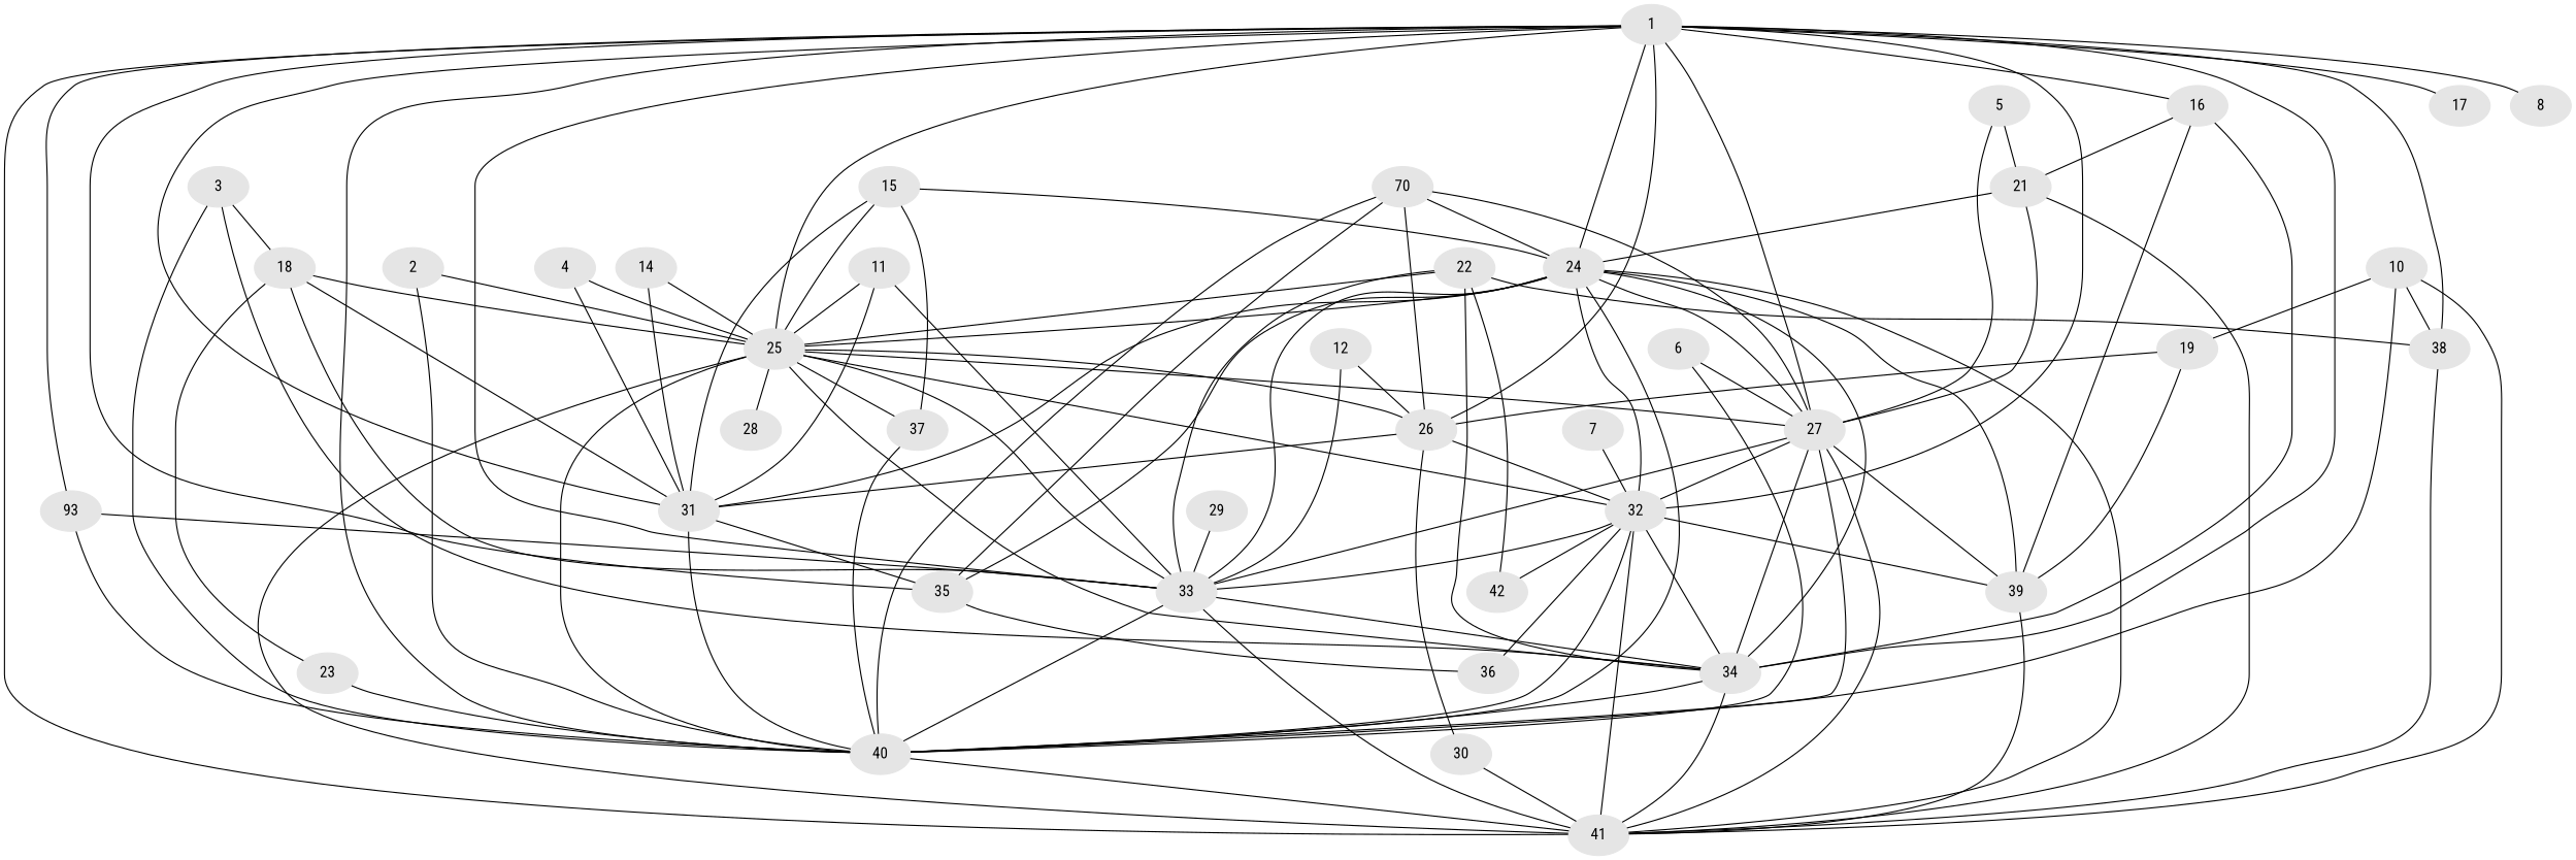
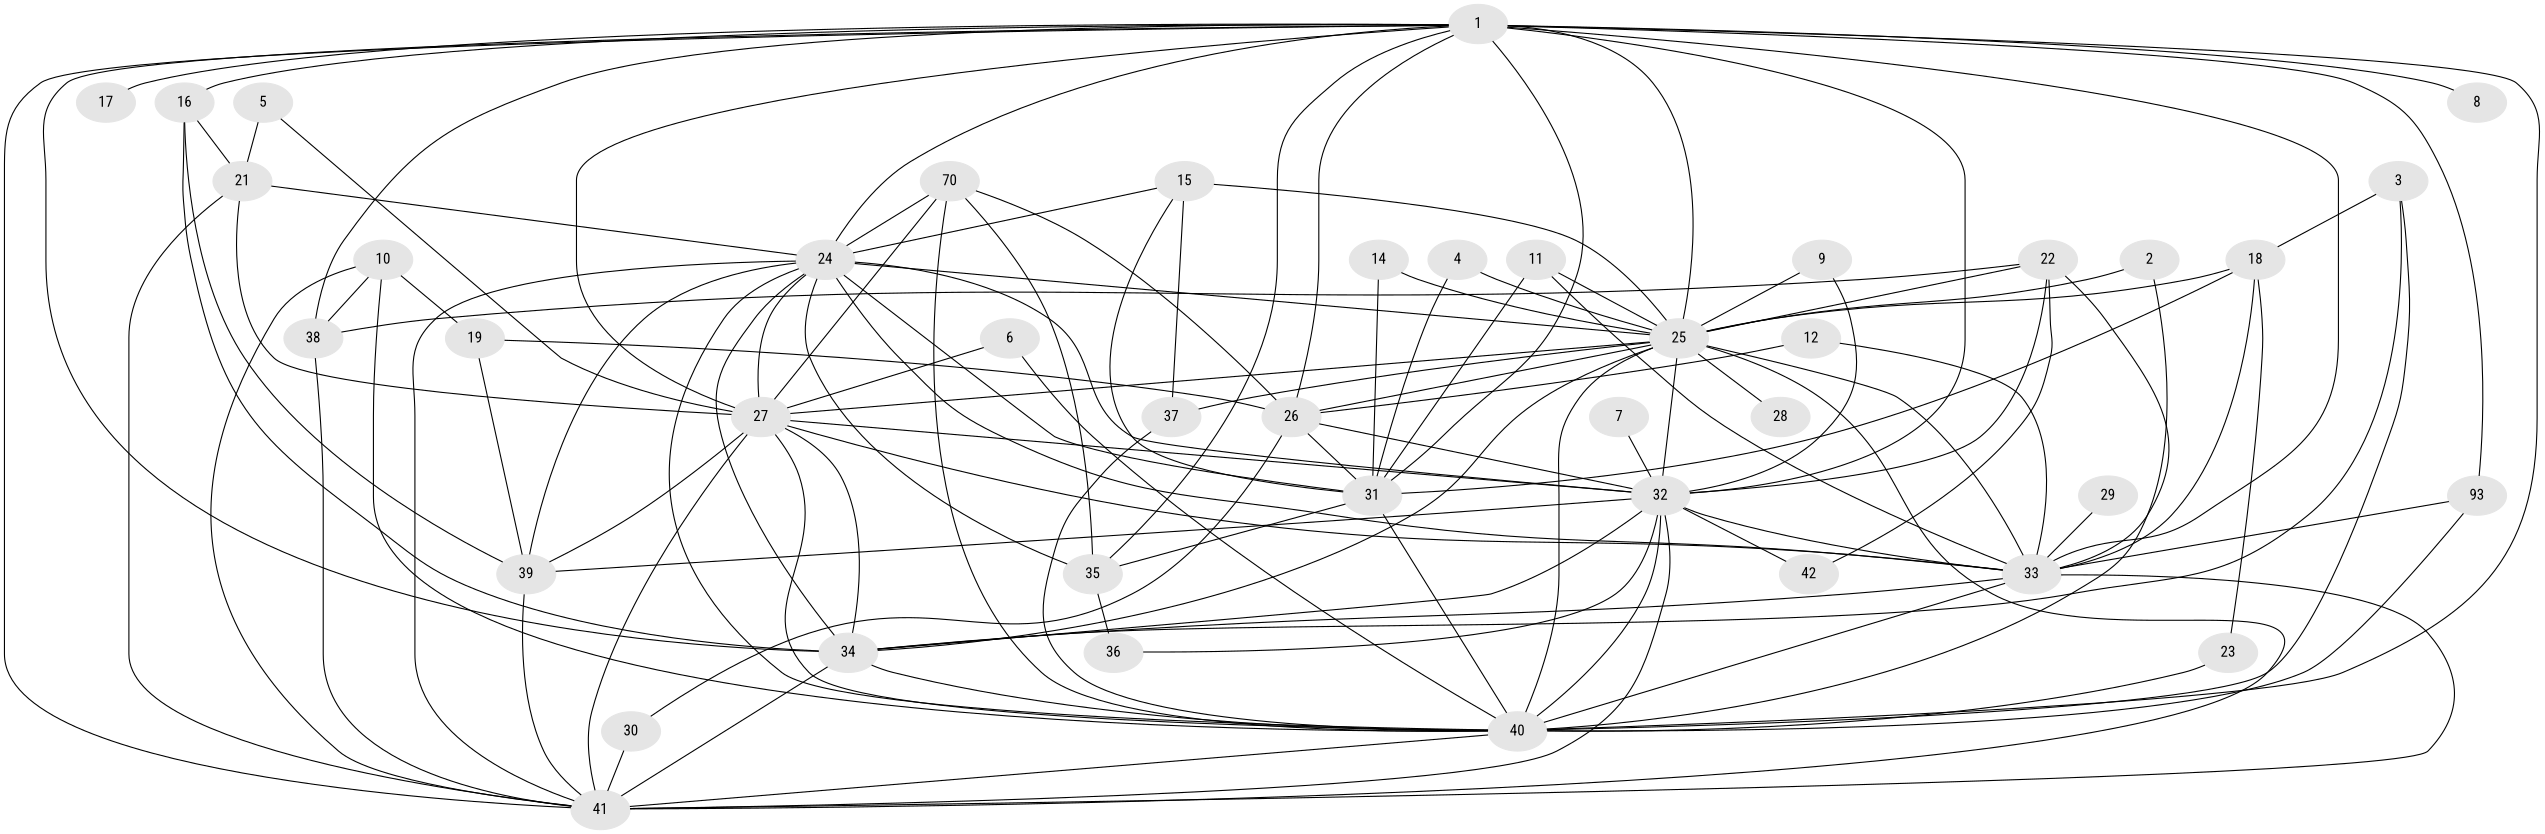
  graph {
    fontname="Roboto Condensed"
    node [color=gray90 fontname="Roboto Condensed" style=filled]
    edge [fontname="Roboto Condensed" weight=1.0]
    1
    8
    n3 [label=93]
    16
    17
    24
    25
    26
    27
    31
    32
    33
    34
    35
    38
    40
    41
    21
    39
    37
    28
    30
    42
    36
    2
    3
    18
    23
    4
    5
    6
    7
+   9
    10
    19
    11
    12
    14
    15
    n40 [label=70]
    22
    29
    1 -- 8 [weight=2.0]
    1 -- n3
    1 -- 16
    1 -- 17
    1 -- 24 [weight=2.0]
    1 -- 25 [weight=2.0]
    1 -- 26
    1 -- 27 [weight=2.0]
    1 -- 31
    1 -- 32 [weight=3.0]
    1 -- 33 [weight=2.0]
    1 -- 34 [weight=2.0]
    1 -- 35
    1 -- 38
    1 -- 40 [weight=2.0]
    1 -- 41 [weight=2.0]
    n3 -- 33
    n3 -- 40
    16 -- 34
    16 -- 21
    16 -- 39
    24 -- 25
    24 -- 27
    24 -- 31
    24 -- 32 [weight=2.0]
    24 -- 33
    24 -- 34 [weight=2.0]
    24 -- 35
    24 -- 40
    24 -- 41
    24 -- 39
    25 -- 26
    25 -- 27
    25 -- 32
    25 -- 33 [weight=2.0]
    25 -- 34
    25 -- 40 [weight=3.0]
    25 -- 41 [weight=2.0]
    25 -- 37
    25 -- 28 [weight=2.0]
    26 -- 31
    26 -- 32 [weight=2.0]
    26 -- 30
    27 -- 32
    27 -- 33
    27 -- 34
    27 -- 40
    27 -- 41
    27 -- 39
    31 -- 35
    31 -- 40
    32 -- 33 [weight=2.0]
    32 -- 34 [weight=2.0]
    32 -- 40
    32 -- 41
    32 -- 39
    32 -- 42
    32 -- 36
    33 -- 34
    33 -- 40
    33 -- 41 [weight=2.0]
    34 -- 40 [weight=2.0]
    34 -- 41
    35 -- 36
    38 -- 41
    40 -- 41 [weight=2.0]
    21 -- 24
    21 -- 27
    21 -- 41 [weight=2.0]
    39 -- 41
    37 -- 40
    30 -- 41
    2 -- 25
    2 -- 40
    3 -- 34
    3 -- 40
    3 -- 18
    18 -- 25
    18 -- 31
    18 -- 33
    18 -- 23
    23 -- 40
    4 -- 25
    4 -- 31
    5 -- 27
    5 -- 21
    6 -- 27
    6 -- 40
    7 -- 32
+   9 -- 25
+   9 -- 32
    10 -- 38
    10 -- 40 [weight=2.0]
    10 -- 41
    10 -- 19 [weight=2.0]
    19 -- 26
    19 -- 39
    11 -- 25
    11 -- 31
    11 -- 33
    12 -- 26
    12 -- 33
    14 -- 25
    14 -- 31
    15 -- 24
    15 -- 25
    15 -- 31
    15 -- 37
    n40 -- 24
    n40 -- 26
    n40 -- 27
    n40 -- 35
    n40 -- 40
    22 -- 25
    22 -- 33
-   22 -- 34
+   22 -- 32
    22 -- 38
    22 -- 42
    29 -- 33
  }
